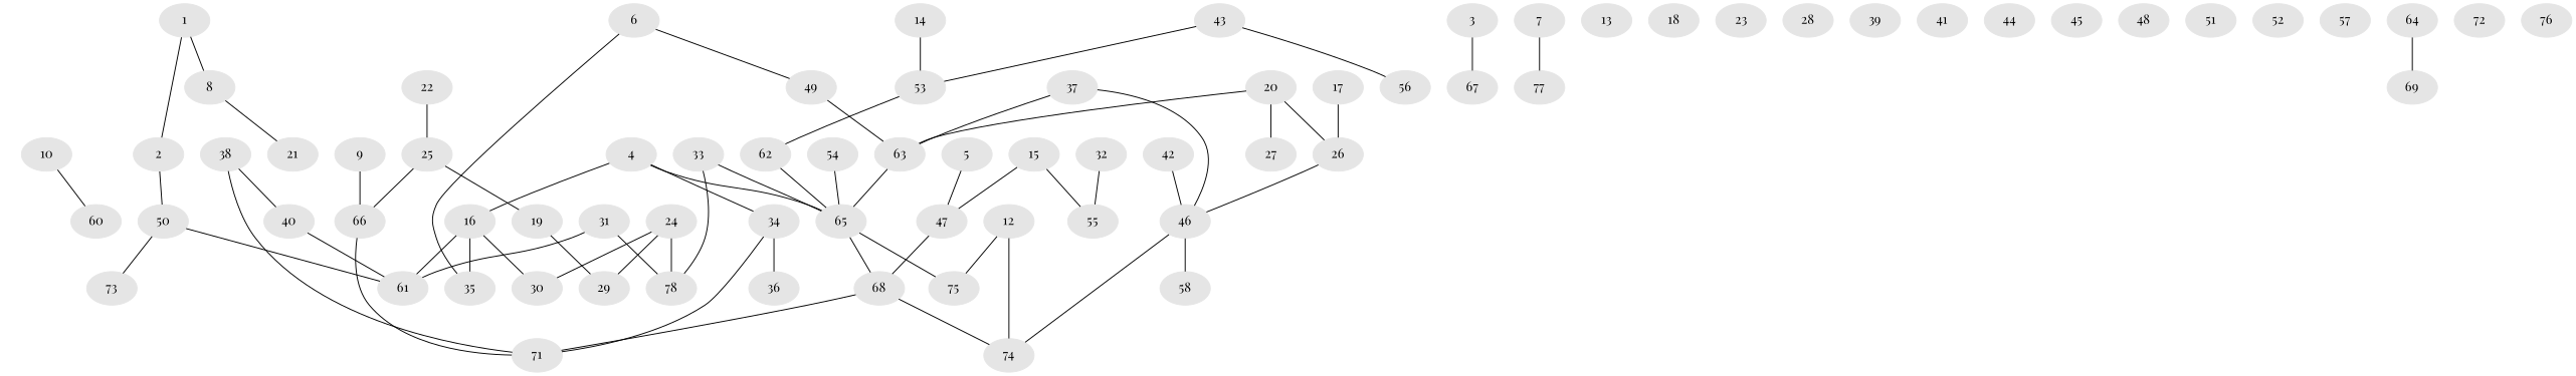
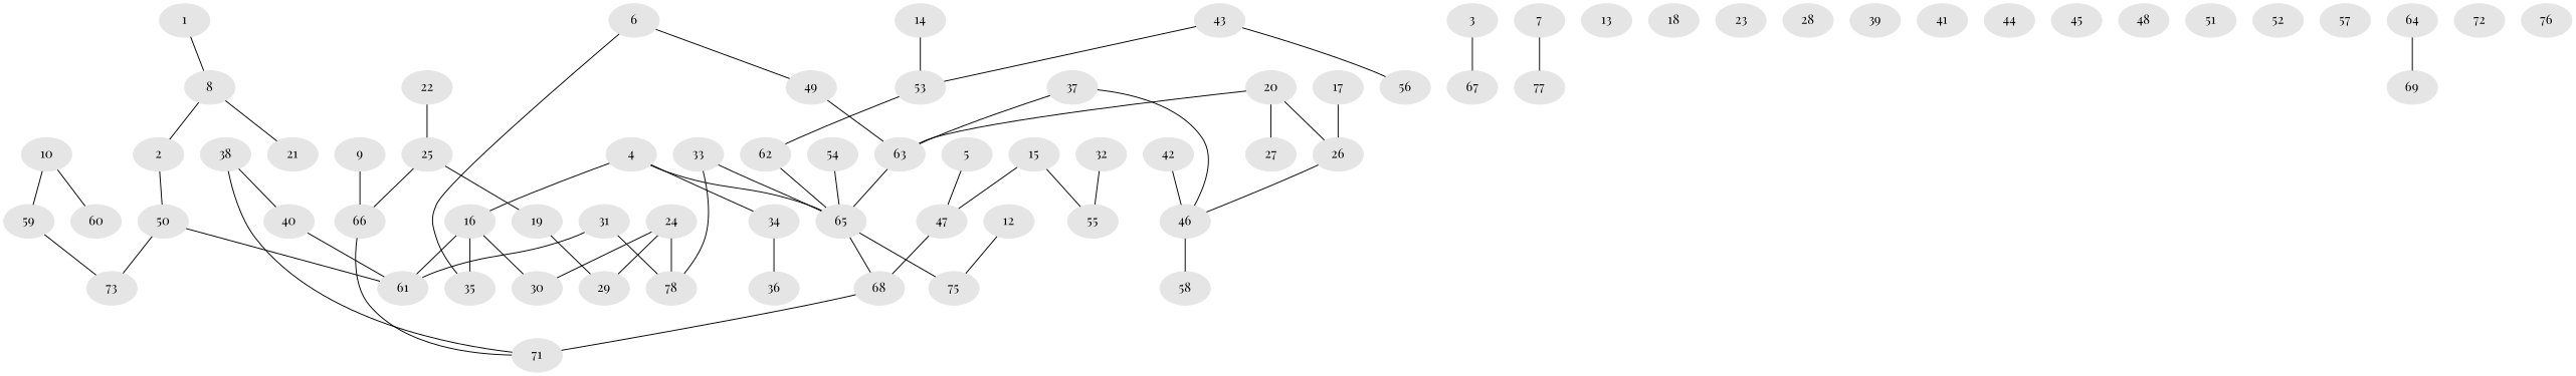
  graph {
    fontname="Playfair Display"
    node [color=gray90 fontname="Playfair Display" style=filled]
    edge [fontname="Playfair Display"]
    1
    2
    8
    50
    21
    73
    61
    3
    67
    4
    16
    34
    65
    35
    30
    36
    71
    75
    68
    5
    47
    6
    49
    63
    7
    77
    9
    66
    19
    29
    10
+   59
    60
    12
-   74
    13
    14
    53
    62
    15
    55
    17
    26
    46
    18
    20
    27
    22
    25
    23
    24
    n52 [label=78]
    58
    28
    31
    32
    33
    37
    38
    40
    39
    41
    42
    43
    56
    44
    45
    48
    51
    52
    54
    57
    64
    69
    72
    76
-   1 -- 2
+   8 -- 2
    1 -- 8
    2 -- 50
    8 -- 21
    50 -- 73
    50 -- 61
    3 -- 67
    4 -- 16
    4 -- 34
    4 -- 65
    16 -- 61
    16 -- 35
    16 -- 30
    34 -- 36
-   34 -- 71
    65 -- 75
    65 -- 68
    68 -- 71
-   68 -- 74
    5 -- 47
    47 -- 68
    6 -- 35
    6 -- 49
    49 -- 63
    63 -- 65
    7 -- 77
    9 -- 66
    66 -- 71
    19 -- 29
+   10 -- 59
    10 -- 60
+   59 -- 73
    12 -- 75
-   12 -- 74
    14 -- 53
    53 -- 62
    62 -- 65
    15 -- 47
    15 -- 55
    17 -- 26
    26 -- 46
-   46 -- 74
    46 -- 58
    20 -- 63
    20 -- 26
    20 -- 27
    22 -- 25
    25 -- 66
    25 -- 19
    24 -- 30
    24 -- 29
    24 -- n52
    31 -- 61
    31 -- n52
    32 -- 55
    33 -- 65
    33 -- n52
    37 -- 63
    37 -- 46
    38 -- 71
    38 -- 40
    40 -- 61
    42 -- 46
    43 -- 53
    43 -- 56
    54 -- 65
    64 -- 69
  }
